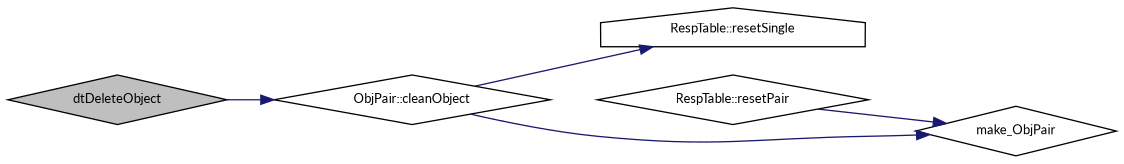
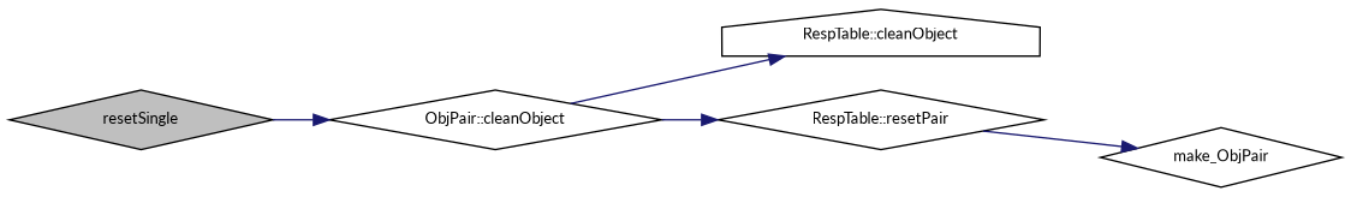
  digraph {
    fontname=Lato
    rankdir=LR
    node [color=black fillcolor=white fontname=Lato fontsize=10 shape=diamond style=filled]
    edge [color=midnightblue fontname=Lato fontsize=10 labelfontname=Helvetica labelfontsize=10 style=solid]
-   n1 [fillcolor=grey75 fontcolor=black height=0.2 label=dtDeleteObject width=0.4]
+   n1 [fillcolor=grey75 fontcolor=black height=0.2 label=resetSingle width=0.4]
    n2 [height=0.2 label="ObjPair::cleanObject" width=0.4]
-   n3 [height=0.2 label="RespTable::resetSingle" shape=house width=0.4]
+   n3 [height=0.2 label="RespTable::cleanObject" shape=house width=0.4]
    n4 [height=0.2 label="RespTable::resetPair" width=0.4]
    n5 [height=0.2 label=make_ObjPair width=0.4]
    n1 -> n2
    n2 -> n3
-   n2 -> n5
+   n2 -> n4
    n4 -> n5
  }
